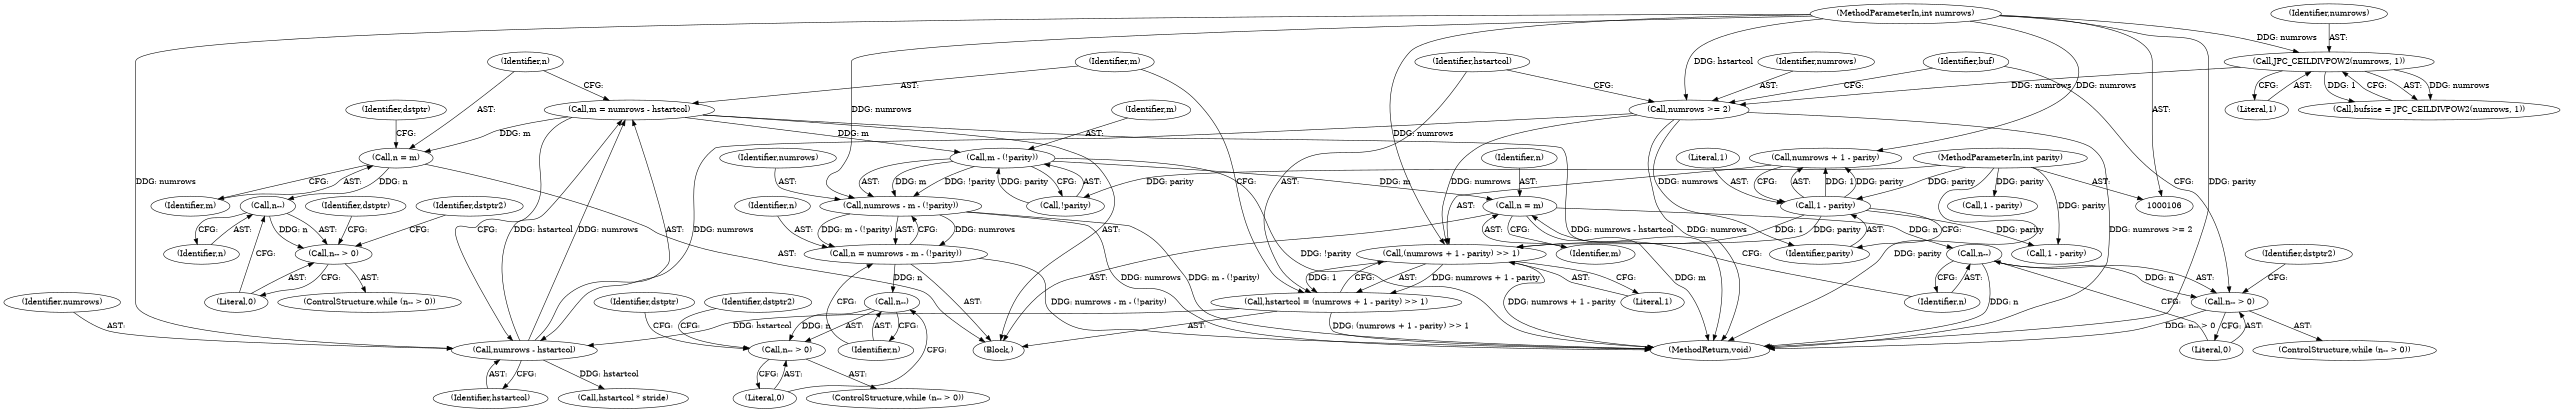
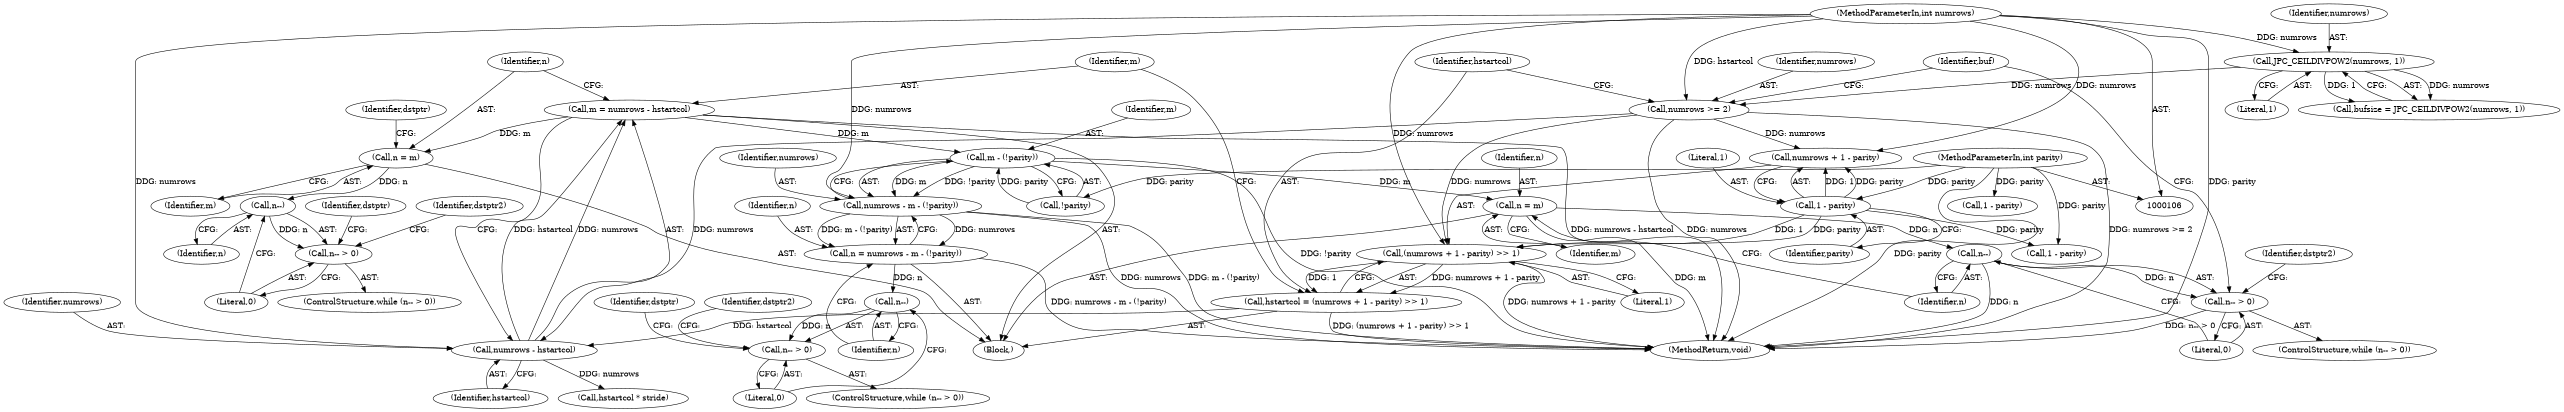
  digraph {
    n1 [label="(Call,m = numrows - hstartcol)"]
    n2 [label="(Call,numrows - hstartcol)"]
    n3 [label="(Call,n = m)"]
    n4 [label="(Call,m - (!parity))"]
    n5 [label="(MethodReturn,void)"]
    n6 [label="(Block,)"]
    n7 [label="(Call,hstartcol * stride)"]
    n8 [label="(Identifier,hstartcol)"]
    n9 [label="(Call,n--)"]
    n10 [label="(Identifier,m)"]
    n11 [label="(Call,numrows - m - (!parity))"]
    n12 [label="(Call,!parity)"]
    n13 [label="(Call,n = m)"]
    n14 [label="(Call,n = numrows - m - (!parity))"]
    n15 [label="(MethodParameterIn,int numrows)"]
    n16 [label="(Call,numrows >= 2)"]
    n17 [label="(Call,JPC_CEILDIVPOW2(numrows, 1))"]
    n18 [label="(Call,(numrows + 1 - parity) >> 1)"]
    n19 [label="(Call,numrows + 1 - parity)"]
    1000106
    n21 [label="(Call,bufsize = JPC_CEILDIVPOW2(numrows, 1))"]
    n22 [label="(Literal,1)"]
    n23 [label="(Call,hstartcol = (numrows + 1 - parity) >> 1)"]
    n24 [label="(Literal,1)"]
    n25 [label="(Call,1 - parity)"]
    n26 [label="(Identifier,parity)"]
    n27 [label="(Call,1 - parity)"]
    n28 [label="(MethodParameterIn,int parity)"]
    n29 [label="(Call,1 - parity)"]
    n30 [label="(Call,n-- > 0)"]
    n31 [label="(Identifier,n)"]
    n32 [label="(Literal,0)"]
    n33 [label="(ControlStructure,while (n-- > 0))"]
    n34 [label="(Call,n--)"]
    n35 [label="(Identifier,m)"]
    n36 [label="(Call,n--)"]
    n37 [label="(Call,n-- > 0)"]
    n38 [label="(Identifier,n)"]
    n39 [label="(Literal,0)"]
    n40 [label="(ControlStructure,while (n-- > 0))"]
    n41 [label="(Call,n-- > 0)"]
    n42 [label="(Identifier,n)"]
    n43 [label="(ControlStructure,while (n-- > 0))"]
    n44 [label="(Literal,0)"]
    n45 [label="(Identifier,dstptr2)"]
    n46 [label="(Identifier,m)"]
    n47 [label="(Identifier,numrows)"]
    n48 [label="(Identifier,numrows)"]
    n49 [label="(Identifier,dstptr)"]
    n50 [label="(Identifier,m)"]
    n51 [label="(Identifier,dstptr)"]
    n52 [label="(Identifier,numrows)"]
    n53 [label="(Literal,1)"]
    n54 [label="(Identifier,n)"]
    n55 [label="(Identifier,n)"]
    n56 [label="(Identifier,buf)"]
    n57 [label="(Identifier,n)"]
    n58 [label="(Identifier,dstptr2)"]
    n59 [label="(Identifier,numrows)"]
    n60 [label="(Identifier,dstptr2)"]
    n61 [label="(Identifier,hstartcol)"]
    n62 [label="(Identifier,dstptr)"]
    n1 -> n2 [label="CFG: "]
    n1 -> n3 [label="DDG: m"]
    n1 -> n4 [label="DDG: m"]
    n1 -> n5 [label="DDG: numrows - hstartcol"]
    n1 -> n6 [label="AST: "]
    n2 -> n1 [label="AST: "]
    n2 -> n1 [label="DDG: numrows"]
    n2 -> n1 [label="DDG: hstartcol"]
-   n2 -> n7 [label="DDG: hstartcol"]
+   n2 -> n7 [label="DDG: numrows"]
    n2 -> n8 [label="CFG: "]
    n3 -> n6 [label="AST: "]
    n3 -> n9 [label="DDG: n"]
    n3 -> n10 [label="CFG: "]
    n4 -> n5 [label="DDG: !parity"]
    n4 -> n11 [label="AST: "]
    n4 -> n11 [label="DDG: m"]
    n4 -> n11 [label="DDG: !parity"]
    n4 -> n12 [label="CFG: "]
    n4 -> n13 [label="DDG: m"]
    n8 -> n2 [label="AST: "]
    n9 -> n30 [label="AST: "]
    n9 -> n30 [label="DDG: n"]
    n9 -> n31 [label="CFG: "]
    n10 -> n3 [label="AST: "]
+   n11 -> n4 [label="CFG: "]
    n11 -> n5 [label="DDG: m - (!parity)"]
    n11 -> n5 [label="DDG: numrows"]
    n11 -> n14 [label="AST: "]
    n11 -> n14 [label="DDG: numrows"]
    n11 -> n14 [label="DDG: m - (!parity)"]
    n12 -> n4 [label="AST: "]
    n12 -> n4 [label="DDG: parity"]
    n13 -> n5 [label="DDG: m"]
    n13 -> n6 [label="AST: "]
    n13 -> n34 [label="DDG: n"]
    n13 -> n35 [label="CFG: "]
    n14 -> n5 [label="DDG: numrows - m - (!parity)"]
    n14 -> n6 [label="AST: "]
    n14 -> n11 [label="CFG: "]
    n14 -> n36 [label="DDG: n"]
    n15 -> n2 [label="DDG: numrows"]
    n15 -> n5 [label="DDG: parity"]
    n15 -> n11 [label="DDG: numrows"]
    n15 -> n16 [label="DDG: hstartcol"]
    n15 -> n17 [label="DDG: numrows"]
    n15 -> n18 [label="DDG: numrows"]
    n15 -> n19 [label="DDG: numrows"]
    n15 -> 1000106 [label="AST: "]
    n16 -> n2 [label="DDG: numrows"]
    n16 -> n5 [label="DDG: numrows"]
    n16 -> n5 [label="DDG: numrows >= 2"]
    n16 -> n18 [label="DDG: numrows"]
-   n16 -> n26 [label="DDG: numrows"]
+   n16 -> n19 [label="DDG: numrows"]
    n17 -> n16 [label="DDG: numrows"]
    n17 -> n21 [label="AST: "]
    n17 -> n21 [label="DDG: numrows"]
    n17 -> n21 [label="DDG: 1"]
    n17 -> n22 [label="CFG: "]
    n18 -> n5 [label="DDG: numrows + 1 - parity"]
    n18 -> n23 [label="AST: "]
    n18 -> n23 [label="DDG: numrows + 1 - parity"]
    n18 -> n23 [label="DDG: 1"]
    n18 -> n24 [label="CFG: "]
    n19 -> n18 [label="AST: "]
    n19 -> n25 [label="CFG: "]
    n21 -> n17 [label="CFG: "]
    n22 -> n17 [label="AST: "]
    n23 -> n2 [label="DDG: hstartcol"]
    n23 -> n5 [label="DDG: (numrows + 1 - parity) >> 1"]
    n23 -> n6 [label="AST: "]
    n23 -> n18 [label="CFG: "]
    n24 -> n18 [label="AST: "]
    n25 -> n18 [label="DDG: 1"]
    n25 -> n18 [label="DDG: parity"]
    n25 -> n19 [label="AST: "]
    n25 -> n19 [label="DDG: 1"]
    n25 -> n19 [label="DDG: parity"]
    n25 -> n26 [label="CFG: "]
    n25 -> n27 [label="DDG: parity"]
    n26 -> n25 [label="AST: "]
    n28 -> n5 [label="DDG: parity"]
    n28 -> n12 [label="DDG: parity"]
    n28 -> 1000106 [label="AST: "]
    n28 -> n25 [label="DDG: parity"]
    n28 -> n27 [label="DDG: parity"]
    n28 -> n29 [label="DDG: parity"]
    n30 -> n32 [label="CFG: "]
    n30 -> n33 [label="AST: "]
    n31 -> n9 [label="AST: "]
    n32 -> n9 [label="CFG: "]
    n32 -> n30 [label="AST: "]
    n34 -> n5 [label="DDG: n"]
    n34 -> n41 [label="AST: "]
    n34 -> n41 [label="DDG: n"]
    n34 -> n42 [label="CFG: "]
    n35 -> n13 [label="AST: "]
    n36 -> n37 [label="AST: "]
    n36 -> n37 [label="DDG: n"]
    n36 -> n38 [label="CFG: "]
    n37 -> n39 [label="CFG: "]
    n37 -> n40 [label="AST: "]
    n38 -> n14 [label="CFG: "]
    n38 -> n36 [label="AST: "]
    n39 -> n36 [label="CFG: "]
    n39 -> n37 [label="AST: "]
    n41 -> n5 [label="DDG: n-- > 0"]
    n41 -> n43 [label="AST: "]
    n41 -> n44 [label="CFG: "]
    n42 -> n13 [label="CFG: "]
    n42 -> n34 [label="AST: "]
    n44 -> n34 [label="CFG: "]
    n44 -> n41 [label="AST: "]
    n45 -> n37 [label="CFG: "]
    n46 -> n1 [label="AST: "]
    n46 -> n23 [label="CFG: "]
    n47 -> n11 [label="AST: "]
    n48 -> n2 [label="AST: "]
    n49 -> n3 [label="CFG: "]
    n50 -> n4 [label="AST: "]
    n51 -> n37 [label="CFG: "]
    n52 -> n16 [label="AST: "]
    n53 -> n25 [label="AST: "]
    n54 -> n14 [label="AST: "]
    n55 -> n1 [label="CFG: "]
    n55 -> n3 [label="AST: "]
    n56 -> n16 [label="CFG: "]
    n56 -> n41 [label="CFG: "]
    n57 -> n13 [label="AST: "]
    n58 -> n41 [label="CFG: "]
    n59 -> n17 [label="AST: "]
    n60 -> n30 [label="CFG: "]
    n61 -> n16 [label="CFG: "]
    n61 -> n23 [label="AST: "]
    n62 -> n30 [label="CFG: "]
  }
